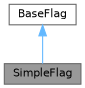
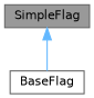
  digraph {
    node [color=gray40 fontname=Helvetica fontsize=10 shape=box style=filled]
    n1 [fillcolor=grey60 fontcolor=black height=0.2 label=SimpleFlag width=0.4]
    n2 [fillcolor=white height=0.2 label=BaseFlag width=0.4]
-   n2 -> n1 [color=steelblue1 dir=back fontname=Helvetica fontsize=10 labelfontname=Helvetica labelfontsize=10 style=solid]
+   n1 -> n2 [color=steelblue1 dir=back fontname=Helvetica fontsize=10 labelfontname=Helvetica labelfontsize=10 style=solid]
  }
